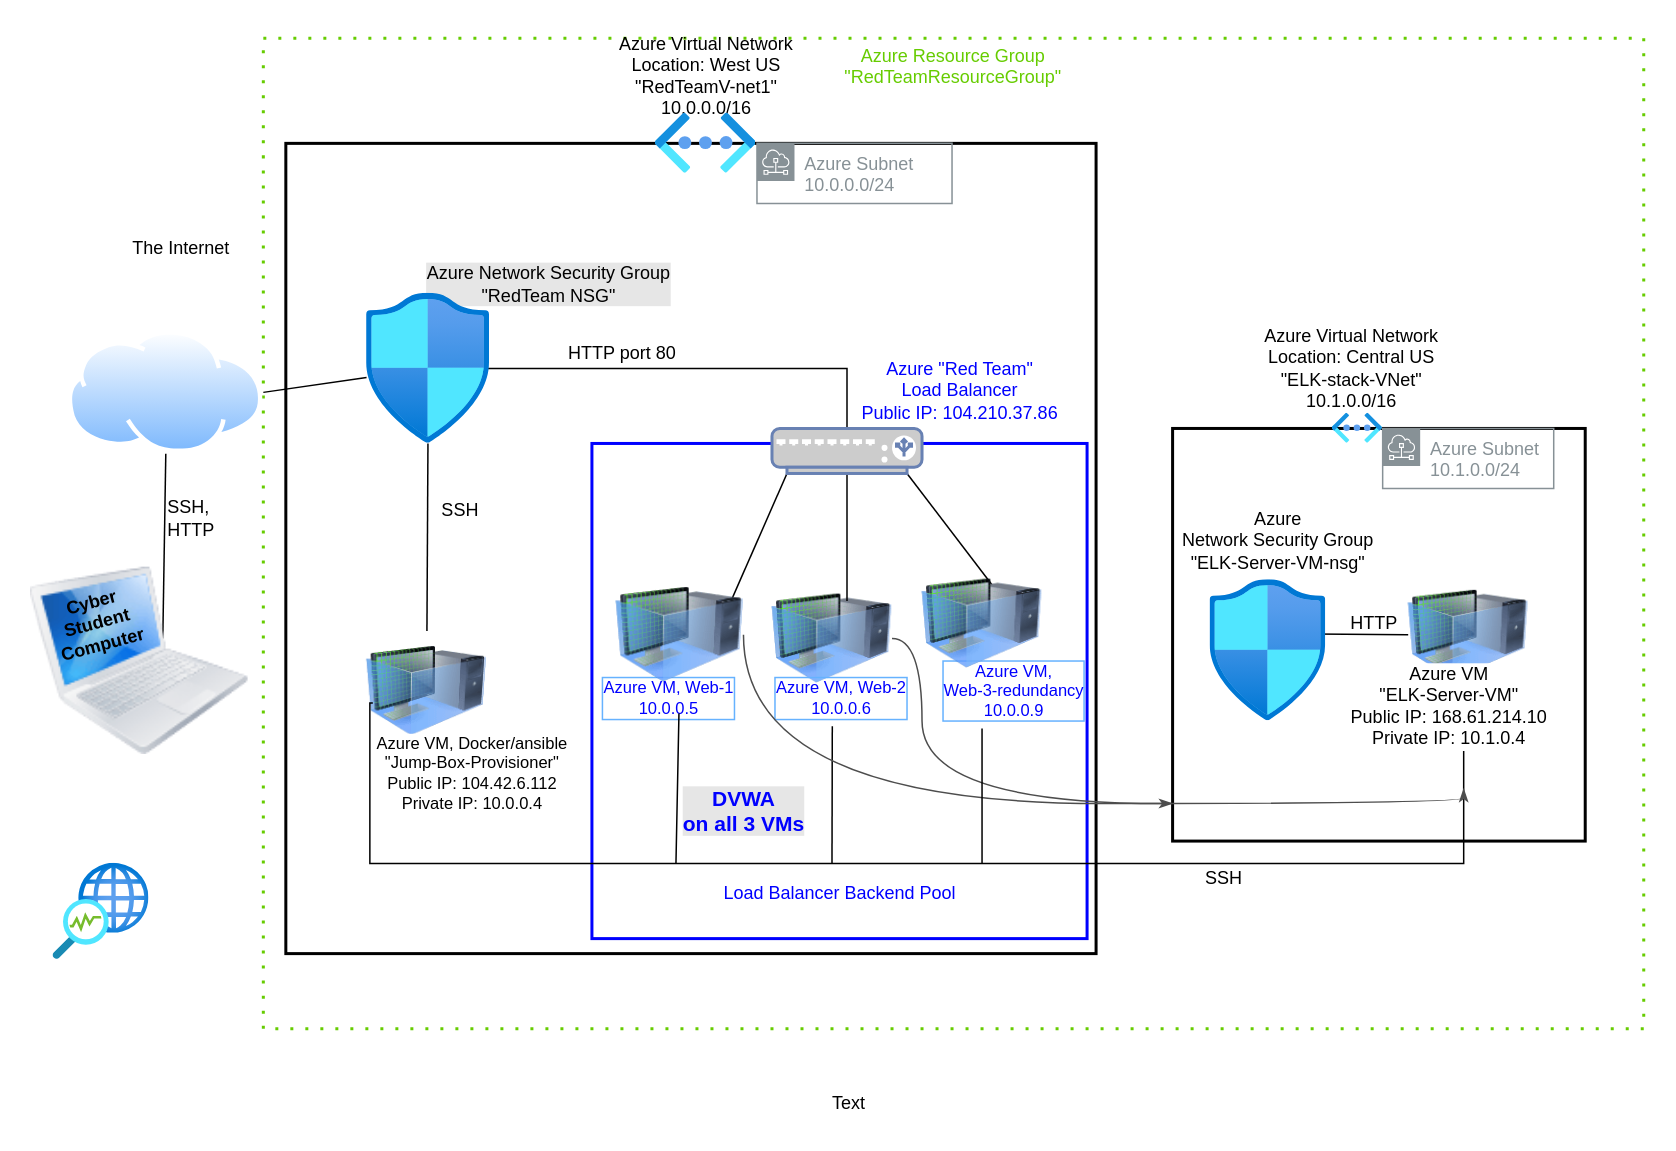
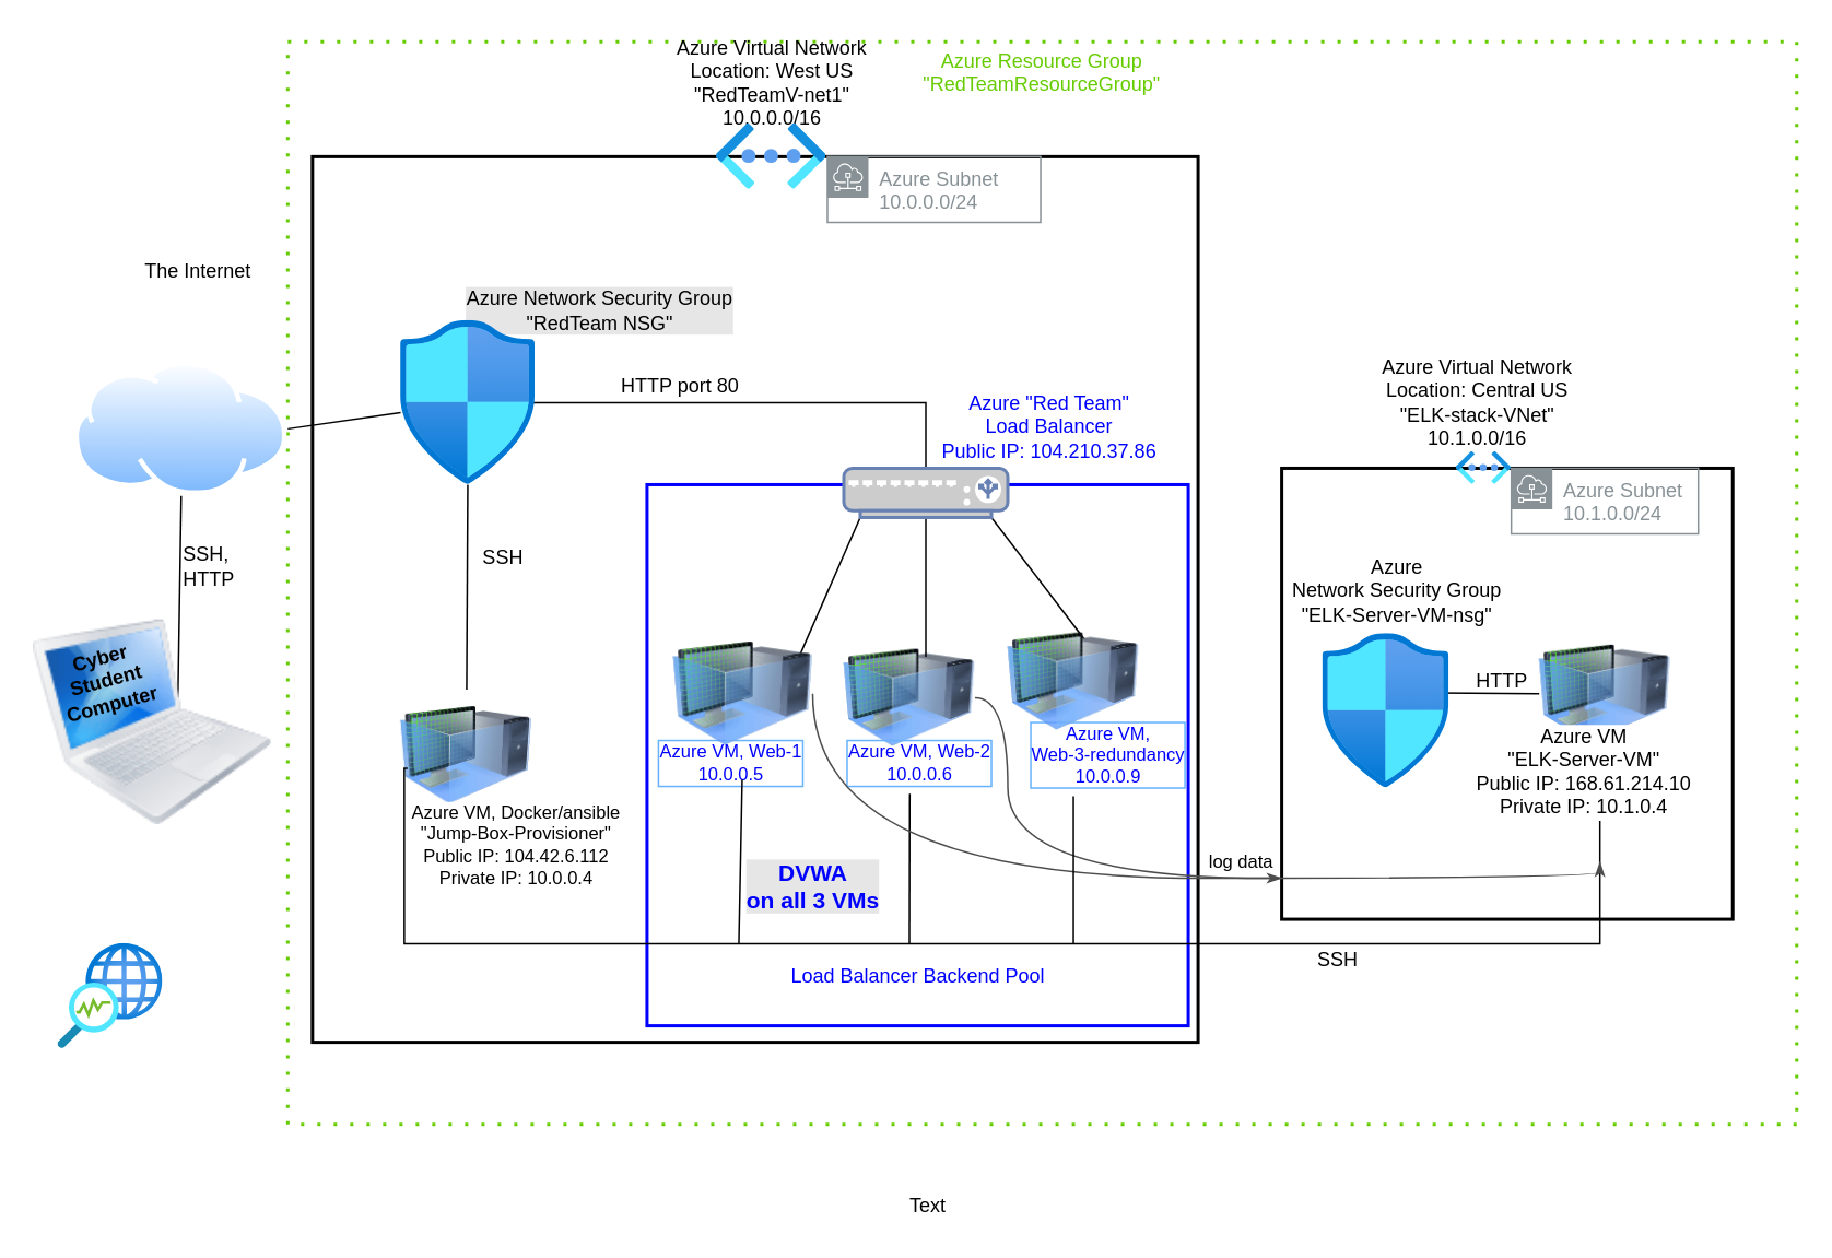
  <mxCell id="0" />
  <mxCell id="1" parent="0" />
  <mxCell id="2" value="&lt;font color=&quot;#66cc00&quot;&gt;Azure Resource Group&lt;br&gt;&quot;RedTeamResourceGroup&quot;&lt;/font&gt;" style="fontStyle=0;verticalAlign=top;align=center;spacingTop=-2;fillColor=none;rounded=0;whiteSpace=wrap;html=1;strokeWidth=2;dashed=1;container=1;collapsible=0;expand=0;recursiveResize=0;labelBackgroundColor=#FFFFFF;fontSize=12;fontColor=#000000;strokeColor=#66CC00;dashPattern=1 4;" vertex="1" parent="1"><mxGeometry x="175" y="25" width="920" height="660" as="geometry" /></mxCell>
+ <mxCell id="3" value="log data" style="text;html=1;resizable=0;autosize=1;align=center;verticalAlign=middle;points=[];fillColor=none;strokeColor=none;rounded=0;dashed=1;dashPattern=1 4;labelBackgroundColor=#FFFFFF;fontSize=11;fontColor=#000000;" vertex="1" parent="2"><mxGeometry x="556" y="490" width="50" height="20" as="geometry" /></mxCell>
  <mxCell id="4" value="SSH" style="text;html=1;resizable=0;autosize=1;align=center;verticalAlign=middle;points=[];fillColor=none;strokeColor=none;rounded=0;" vertex="1" parent="2"><mxGeometry x="620" y="550" width="40" height="20" as="geometry" /></mxCell>
  <mxCell id="5" value="" style="whiteSpace=wrap;html=1;aspect=fixed;labelBackgroundColor=#E6E6E6;fontColor=#000000;strokeColor=#000000;strokeWidth=2;" vertex="1" parent="1"><mxGeometry x="781" y="285" width="275" height="275" as="geometry" /></mxCell>
  <mxCell id="6" value="" style="rounded=0;whiteSpace=wrap;html=1;fontColor=#000000;strokeWidth=2;" vertex="1" parent="1"><mxGeometry x="224.99" y="475" width="120" height="60" as="geometry" /></mxCell>
  <mxCell id="7" value="" style="whiteSpace=wrap;html=1;aspect=fixed;strokeWidth=2;" vertex="1" parent="1"><mxGeometry x="190" y="95" width="540" height="540" as="geometry" /></mxCell>
  <mxCell id="8" value="" style="whiteSpace=wrap;html=1;aspect=fixed;fontColor=#0000FF;labelBorderColor=#000000;strokeColor=#0000FF;strokeWidth=2;" vertex="1" parent="1"><mxGeometry x="394" y="295" width="330" height="330" as="geometry" /></mxCell>
  <mxCell id="9" style="rounded=0;orthogonalLoop=1;jettySize=auto;html=1;exitX=0.5;exitY=1;exitDx=0;exitDy=0;endArrow=none;endFill=0;" edge="1" parent="1" source="11"><mxGeometry relative="1" as="geometry"><mxPoint x="108" y="425" as="targetPoint" /></mxGeometry></mxCell>
  <mxCell id="10" style="edgeStyle=none;rounded=0;orthogonalLoop=1;jettySize=auto;html=1;exitX=1;exitY=0.5;exitDx=0;exitDy=0;fontColor=#0000FF;endArrow=none;endFill=0;" edge="1" parent="1" source="11" target="36"><mxGeometry relative="1" as="geometry" /></mxCell>
  <mxCell id="11" value="" style="aspect=fixed;perimeter=ellipsePerimeter;html=1;align=center;shadow=0;dashed=0;spacingTop=3;image;image=img/lib/active_directory/internet_cloud.svg;" vertex="1" parent="1"><mxGeometry x="45" y="220" width="130" height="81.9" as="geometry" /></mxCell>
  <mxCell id="12" value="" style="image;html=1;image=img/lib/clip_art/computers/MacBook_128x128.png" vertex="1" parent="1"><mxGeometry x="20" y="335" width="145" height="210" as="geometry" /></mxCell>
  <mxCell id="13" value="Cyber &lt;br&gt;Student &lt;br&gt;Computer" style="text;html=1;resizable=0;autosize=1;align=center;verticalAlign=middle;points=[];fillColor=none;strokeColor=none;rounded=0;rotation=-15;fontStyle=1" vertex="1" parent="1"><mxGeometry x="29" y="390" width="70" height="50" as="geometry" /></mxCell>
  <mxCell id="14" value="The Internet" style="text;html=1;resizable=0;autosize=1;align=center;verticalAlign=middle;points=[];fillColor=none;strokeColor=none;rounded=0;" vertex="1" parent="1"><mxGeometry x="80" y="155" width="80" height="20" as="geometry" /></mxCell>
  <mxCell id="15" value="" style="aspect=fixed;html=1;points=[];align=center;image;fontSize=12;image=img/lib/azure2/networking/Network_Watcher.svg;" vertex="1" parent="1"><mxGeometry x="35" y="575" width="64" height="64" as="geometry" /></mxCell>
  <mxCell id="16" value="Azure&amp;nbsp;Network Security Group&lt;br&gt;&quot;RedTeam NSG&quot;" style="text;html=1;resizable=0;autosize=1;align=center;verticalAlign=middle;points=[];fillColor=none;strokeColor=none;rounded=0;labelBackgroundColor=#E6E6E6;" vertex="1" parent="1"><mxGeometry x="275" y="174.05" width="180" height="30" as="geometry" /></mxCell>
  <mxCell id="17" value="Azure Virtual Network&lt;br&gt;Location: West US&lt;br&gt;&quot;RedTeamV-net1&quot;&lt;br&gt;10.0.0.0/16" style="text;html=1;resizable=0;autosize=1;align=center;verticalAlign=middle;points=[];fillColor=none;strokeColor=none;rounded=0;" vertex="1" parent="1"><mxGeometry x="405" y="20" width="130" height="60" as="geometry" /></mxCell>
  <mxCell id="18" value="" style="aspect=fixed;html=1;points=[];align=center;image;fontSize=12;image=img/lib/azure2/networking/Virtual_Networks_Classic.svg;" vertex="1" parent="1"><mxGeometry x="436.5" y="75" width="67" height="40" as="geometry" /></mxCell>
  <mxCell id="19" value="Azure VM, Web-1&lt;br style=&quot;font-size: 11px;&quot;&gt;10.0.0.5" style="text;html=1;resizable=0;autosize=1;align=center;verticalAlign=middle;points=[];fillColor=none;strokeColor=none;rounded=0;fontColor=#0000FF;labelBackgroundColor=#FFFFFF;labelBorderColor=#66B2FF;fontSize=11;" vertex="1" parent="1"><mxGeometry x="395" y="450" width="100" height="30" as="geometry" /></mxCell>
  <mxCell id="20" style="edgeStyle=none;rounded=0;orthogonalLoop=1;jettySize=auto;html=1;fontColor=#000000;endArrow=none;endFill=0;exitX=0.442;exitY=1.113;exitDx=0;exitDy=0;exitPerimeter=0;" edge="1" parent="1" source="24"><mxGeometry relative="1" as="geometry"><mxPoint x="554" y="575" as="targetPoint" /></mxGeometry></mxCell>
  <mxCell id="21" style="edgeStyle=orthogonalEdgeStyle;curved=1;rounded=0;orthogonalLoop=1;jettySize=auto;html=1;fontSize=12;fontColor=#000000;endArrow=classicThin;endFill=1;strokeColor=#4D4D4D;" edge="1" parent="1" source="22" target="5"><mxGeometry relative="1" as="geometry"><mxPoint x="845" y="525" as="targetPoint" /><Array as="points"><mxPoint x="614" y="425" /><mxPoint x="614" y="535" /></Array></mxGeometry></mxCell>
  <mxCell id="22" value="" style="image;html=1;image=img/lib/clip_art/computers/Virtual_Machine_128x128.png" vertex="1" parent="1"><mxGeometry x="514" y="385" width="80" height="80" as="geometry" /></mxCell>
  <mxCell id="23" style="edgeStyle=none;rounded=0;orthogonalLoop=1;jettySize=auto;html=1;fontColor=#0000FF;endArrow=none;endFill=0;" edge="1" parent="1" source="38" target="36"><mxGeometry relative="1" as="geometry" /></mxCell>
  <mxCell id="24" value="Azure VM, Web-2&lt;br style=&quot;font-size: 11px;&quot;&gt;10.0.0.6" style="text;html=1;resizable=0;autosize=1;align=center;verticalAlign=middle;points=[];fillColor=none;strokeColor=none;rounded=0;fontColor=#0000FF;labelBorderColor=#66B2FF;fontSize=11;" vertex="1" parent="1"><mxGeometry x="510" y="450" width="100" height="30" as="geometry" /></mxCell>
  <mxCell id="25" style="edgeStyle=orthogonalEdgeStyle;rounded=0;orthogonalLoop=1;jettySize=auto;html=1;exitX=0.5;exitY=0;exitDx=0;exitDy=0;exitPerimeter=0;entryX=0.864;entryY=0.5;entryDx=0;entryDy=0;entryPerimeter=0;fontColor=#000000;endArrow=none;endFill=0;" edge="1" parent="1" source="29" target="36"><mxGeometry relative="1" as="geometry" /></mxCell>
  <mxCell id="26" style="edgeStyle=orthogonalEdgeStyle;rounded=0;orthogonalLoop=1;jettySize=auto;html=1;exitX=0.5;exitY=1;exitDx=0;exitDy=0;exitPerimeter=0;entryX=0.625;entryY=0.188;entryDx=0;entryDy=0;entryPerimeter=0;fontColor=#000000;endArrow=none;endFill=0;" edge="1" parent="1" source="29" target="22"><mxGeometry relative="1" as="geometry" /></mxCell>
  <mxCell id="27" style="edgeStyle=none;rounded=0;orthogonalLoop=1;jettySize=auto;html=1;exitX=0.9;exitY=1;exitDx=0;exitDy=0;exitPerimeter=0;entryX=0.638;entryY=0.25;entryDx=0;entryDy=0;entryPerimeter=0;fontColor=#000000;endArrow=none;endFill=0;" edge="1" parent="1" source="29" target="46"><mxGeometry relative="1" as="geometry" /></mxCell>
  <mxCell id="28" style="edgeStyle=none;rounded=0;orthogonalLoop=1;jettySize=auto;html=1;exitX=0.1;exitY=1;exitDx=0;exitDy=0;exitPerimeter=0;entryX=0.813;entryY=0.438;entryDx=0;entryDy=0;entryPerimeter=0;fontColor=#000000;endArrow=none;endFill=0;" edge="1" parent="1" source="29" target="43"><mxGeometry relative="1" as="geometry" /></mxCell>
  <mxCell id="29" value="" style="fontColor=#0066CC;verticalAlign=top;verticalLabelPosition=bottom;labelPosition=center;align=center;html=1;outlineConnect=0;fillColor=#CCCCCC;strokeColor=#6881B3;gradientColor=none;gradientDirection=north;strokeWidth=2;shape=mxgraph.networks.load_balancer;" vertex="1" parent="1"><mxGeometry x="514" y="285" width="100" height="30" as="geometry" /></mxCell>
  <mxCell id="30" value="Azure &quot;Red Team&quot; &lt;br&gt;Load Balancer&lt;br&gt;Public IP: 104.210.37.86" style="text;html=1;resizable=0;autosize=1;align=center;verticalAlign=middle;points=[];fillColor=none;strokeColor=none;rounded=0;fontColor=#0000FF;" vertex="1" parent="1"><mxGeometry x="564" y="235" width="150" height="50" as="geometry" /></mxCell>
  <mxCell id="31" value="Load Balancer Backend Pool" style="text;html=1;resizable=0;autosize=1;align=center;verticalAlign=middle;points=[];fillColor=none;strokeColor=none;rounded=0;fontColor=#0000FF;" vertex="1" parent="1"><mxGeometry x="474" y="585" width="170" height="20" as="geometry" /></mxCell>
  <mxCell id="32" value="SSH" style="text;html=1;resizable=0;autosize=1;align=center;verticalAlign=middle;points=[];fillColor=none;strokeColor=none;rounded=0;" vertex="1" parent="1"><mxGeometry x="286.16" y="330" width="40" height="20" as="geometry" /></mxCell>
  <mxCell id="33" value="SSH,&lt;br&gt;&amp;nbsp;HTTP" style="text;html=1;resizable=0;autosize=1;align=center;verticalAlign=middle;points=[];fillColor=none;strokeColor=none;rounded=0;" vertex="1" parent="1"><mxGeometry x="100" y="330" width="50" height="30" as="geometry" /></mxCell>
  <mxCell id="34" value="Azure &lt;br&gt;Network Security Group &lt;br&gt;&quot;ELK-Server-VM-nsg&quot;" style="text;html=1;resizable=0;autosize=1;align=center;verticalAlign=middle;points=[];fillColor=none;strokeColor=none;rounded=0;fontColor=#000000;" vertex="1" parent="1"><mxGeometry x="781" y="335" width="140" height="50" as="geometry" /></mxCell>
  <mxCell id="35" value="HTTP port 80" style="text;html=1;resizable=0;autosize=1;align=center;verticalAlign=middle;points=[];fillColor=none;strokeColor=none;rounded=0;fontColor=#000000;" vertex="1" parent="1"><mxGeometry x="369" y="225" width="90" height="20" as="geometry" /></mxCell>
  <mxCell id="36" value="" style="aspect=fixed;html=1;points=[];align=center;image;fontSize=12;image=img/lib/azure2/networking/Network_Security_Groups.svg;" vertex="1" parent="1"><mxGeometry x="243.82" y="195" width="82.34" height="100" as="geometry" /></mxCell>
  <mxCell id="37" value="Azure Subnet&lt;br&gt;10.0.0.0/24&amp;nbsp;&lt;br&gt;" style="outlineConnect=0;gradientColor=none;html=1;whiteSpace=wrap;fontSize=12;fontStyle=0;shape=mxgraph.aws4.group;grIcon=mxgraph.aws4.group_subnet;strokeColor=#879196;fillColor=none;verticalAlign=top;align=left;spacingLeft=30;fontColor=#879196;dashed=0;" vertex="1" parent="1"><mxGeometry x="504" y="95" width="130" height="40" as="geometry" /></mxCell>
  <mxCell id="38" value="" style="image;html=1;image=img/lib/clip_art/computers/Virtual_Machine_128x128.png" vertex="1" parent="1"><mxGeometry x="243.82" y="420" width="80" height="80" as="geometry" /></mxCell>
  <mxCell id="39" value="Azure VM, Docker/ansible&lt;br&gt;&quot;Jump-Box-Provisioner&quot;&lt;br style=&quot;font-size: 11px&quot;&gt;Public IP: 104.42.6.112&lt;br style=&quot;font-size: 11px&quot;&gt;Private IP: 10.0.0.4" style="text;html=1;resizable=0;autosize=1;align=center;verticalAlign=middle;points=[];fillColor=none;strokeColor=none;rounded=0;labelBackgroundColor=#FFFFFF;fontSize=11;" vertex="1" parent="1"><mxGeometry x="243.82" y="485" width="140" height="60" as="geometry" /></mxCell>
  <mxCell id="40" style="edgeStyle=orthogonalEdgeStyle;rounded=0;orthogonalLoop=1;jettySize=auto;html=1;fontColor=#000000;endArrow=none;endFill=0;exitX=0.052;exitY=0.6;exitDx=0;exitDy=0;exitPerimeter=0;" edge="1" parent="1" source="38" target="54"><mxGeometry relative="1" as="geometry"><mxPoint x="815" y="675" as="targetPoint" /><Array as="points"><mxPoint x="246" y="468" /><mxPoint x="246" y="575" /><mxPoint x="975" y="575" /></Array></mxGeometry></mxCell>
  <mxCell id="41" style="rounded=0;orthogonalLoop=1;jettySize=auto;html=1;fontColor=#000000;endArrow=none;endFill=0;" edge="1" parent="1"><mxGeometry relative="1" as="geometry"><mxPoint x="452" y="475" as="sourcePoint" /><mxPoint x="452" y="475" as="targetPoint" /><Array as="points"><mxPoint x="450" y="575" /></Array></mxGeometry></mxCell>
  <mxCell id="42" style="edgeStyle=orthogonalEdgeStyle;rounded=0;orthogonalLoop=1;jettySize=auto;html=1;exitX=1;exitY=0.5;exitDx=0;exitDy=0;fontSize=12;fontColor=#000000;endArrow=classicThin;endFill=1;elbow=vertical;curved=1;strokeWidth=1;strokeColor=#4D4D4D;" edge="1" parent="1" source="43"><mxGeometry relative="1" as="geometry"><mxPoint x="975" y="525" as="targetPoint" /><Array as="points"><mxPoint x="495" y="535" /></Array></mxGeometry></mxCell>
  <mxCell id="43" value="" style="image;html=1;image=img/lib/clip_art/computers/Virtual_Machine_128x128.png" vertex="1" parent="1"><mxGeometry x="410" y="380" width="85" height="85" as="geometry" /></mxCell>
  <mxCell id="44" value="Azure VM, &lt;br style=&quot;font-size: 11px;&quot;&gt;Web-3-redundancy&lt;br style=&quot;font-size: 11px;&quot;&gt;10.0.0.9" style="text;html=1;resizable=0;autosize=1;align=center;verticalAlign=middle;points=[];fillColor=none;strokeColor=none;rounded=0;fontColor=#0000FF;labelBackgroundColor=#FFFFFF;labelBorderColor=#66B2FF;fontSize=11;" vertex="1" parent="1"><mxGeometry x="620" y="440" width="110" height="40" as="geometry" /></mxCell>
  <mxCell id="45" style="edgeStyle=none;rounded=0;orthogonalLoop=1;jettySize=auto;html=1;fontColor=#000000;endArrow=none;endFill=0;" edge="1" parent="1"><mxGeometry relative="1" as="geometry"><mxPoint x="654" y="575" as="targetPoint" /><mxPoint x="654" y="485" as="sourcePoint" /></mxGeometry></mxCell>
  <mxCell id="46" value="" style="image;html=1;image=img/lib/clip_art/computers/Virtual_Machine_128x128.png" vertex="1" parent="1"><mxGeometry x="614" y="375" width="80" height="80" as="geometry" /></mxCell>
  <mxCell id="47" value="Text" style="shape=image;html=1;verticalAlign=top;verticalLabelPosition=bottom;labelBackgroundColor=#ffffff;imageAspect=0;aspect=fixed;image=https://cdn3.iconfinder.com/data/icons/social-media-2169/24/social_media_social_media_logo_docker-128.png;fontFamily=Helvetica;fontSize=12;fontColor=#000000;align=center;gradientColor=none;" vertex="1" parent="1"><mxGeometry x="474" y="495" width="60" height="30" as="geometry" /></mxCell>
  <mxCell id="48" value="Azure Virtual Network&lt;br&gt;Location: Central US&lt;br&gt;&quot;ELK-stack-VNet&quot;&lt;br&gt;10.1.0.0/16" style="text;html=1;resizable=0;autosize=1;align=center;verticalAlign=middle;points=[];fillColor=none;strokeColor=none;rounded=0;" vertex="1" parent="1"><mxGeometry x="835" y="215" width="130" height="60" as="geometry" /></mxCell>
  <mxCell id="49" value="" style="aspect=fixed;html=1;points=[];align=center;image;fontSize=12;image=img/lib/azure2/networking/Virtual_Networks_Classic.svg;" vertex="1" parent="1"><mxGeometry x="887.5" y="275" width="33.5" height="20" as="geometry" /></mxCell>
  <mxCell id="50" value="Azure Subnet&lt;br&gt;10.1.0.0/24&amp;nbsp;" style="outlineConnect=0;gradientColor=none;html=1;whiteSpace=wrap;fontSize=12;fontStyle=0;shape=mxgraph.aws4.group;grIcon=mxgraph.aws4.group_subnet;strokeColor=#879196;fillColor=none;verticalAlign=top;align=left;spacingLeft=30;fontColor=#879196;dashed=0;" vertex="1" parent="1"><mxGeometry x="921" y="285" width="114" height="40" as="geometry" /></mxCell>
  <mxCell id="51" value="DVWA &lt;br&gt;on all 3 VMs" style="text;html=1;resizable=0;autosize=1;align=center;verticalAlign=middle;points=[];fillColor=none;strokeColor=none;rounded=0;labelBackgroundColor=#E6E6E6;fontColor=#0000FF;fontSize=14;fontStyle=1" vertex="1" parent="1"><mxGeometry x="445" y="520" width="100" height="40" as="geometry" /></mxCell>
  <mxCell id="52" style="edgeStyle=none;rounded=0;orthogonalLoop=1;jettySize=auto;html=1;exitX=0;exitY=0.5;exitDx=0;exitDy=0;entryX=0.891;entryY=0.383;entryDx=0;entryDy=0;entryPerimeter=0;fontSize=12;fontColor=#000000;endArrow=none;endFill=0;" edge="1" parent="1" source="53" target="57"><mxGeometry relative="1" as="geometry" /></mxCell>
  <mxCell id="53" value="" style="image;html=1;image=img/lib/clip_art/computers/Virtual_Machine_128x128.png" vertex="1" parent="1"><mxGeometry x="938" y="382.5" width="80" height="80" as="geometry" /></mxCell>
  <mxCell id="54" value="Azure VM&lt;br style=&quot;font-size: 12px&quot;&gt;&quot;ELK-Server-VM&quot;&lt;br style=&quot;font-size: 12px&quot;&gt;Public IP: 168.61.214.10&lt;br&gt;Private IP: 10.1.0.4" style="text;html=1;resizable=0;autosize=1;align=center;verticalAlign=middle;points=[];fillColor=none;strokeColor=none;rounded=0;labelBackgroundColor=#FFFFFF;fontSize=12;" vertex="1" parent="1"><mxGeometry x="890" y="440" width="150" height="60" as="geometry" /></mxCell>
  <mxCell id="55" value="HTTP" style="text;html=1;resizable=0;autosize=1;align=center;verticalAlign=middle;points=[];fillColor=none;strokeColor=none;rounded=0;fontColor=#000000;" vertex="1" parent="1"><mxGeometry x="890" y="405" width="50" height="20" as="geometry" /></mxCell>
  <mxCell id="56" value="Text" style="text;html=1;resizable=0;autosize=1;align=center;verticalAlign=middle;points=[];fillColor=none;strokeColor=none;rounded=0;labelBackgroundColor=#FFFFFF;fontSize=12;fontColor=#000000;" vertex="1" parent="1"><mxGeometry x="545" y="725" width="40" height="20" as="geometry" /></mxCell>
  <mxCell id="57" value="" style="aspect=fixed;html=1;points=[];align=center;image;fontSize=12;image=img/lib/azure2/networking/Network_Security_Groups.svg;" vertex="1" parent="1"><mxGeometry x="806" y="386" width="77.41" height="94" as="geometry" /></mxCell>
